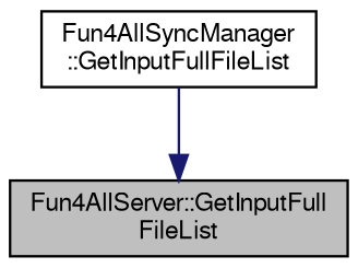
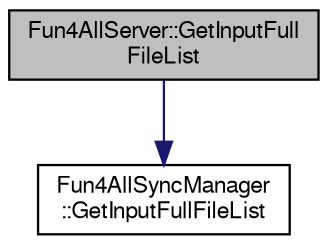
  digraph {
    rankdir=TB
    node [color=black fontname=FreeSans fontsize=10 shape=record]
    n1 [fillcolor=grey75 fontcolor=black height=0.2 label="Fun4AllServer::GetInputFull\lFileList" style=filled width=0.4]
    n2 [height=0.2 label="Fun4AllSyncManager\l::GetInputFullFileList" width=0.4]
-   n2 -> n1 [color=midnightblue fontname=FreeSans fontsize=10 labelfontname=FreeSans labelfontsize=10 style=solid]
+   n1 -> n2 [color=midnightblue fontname=FreeSans fontsize=10 labelfontname=FreeSans labelfontsize=10 style=solid]
  }
